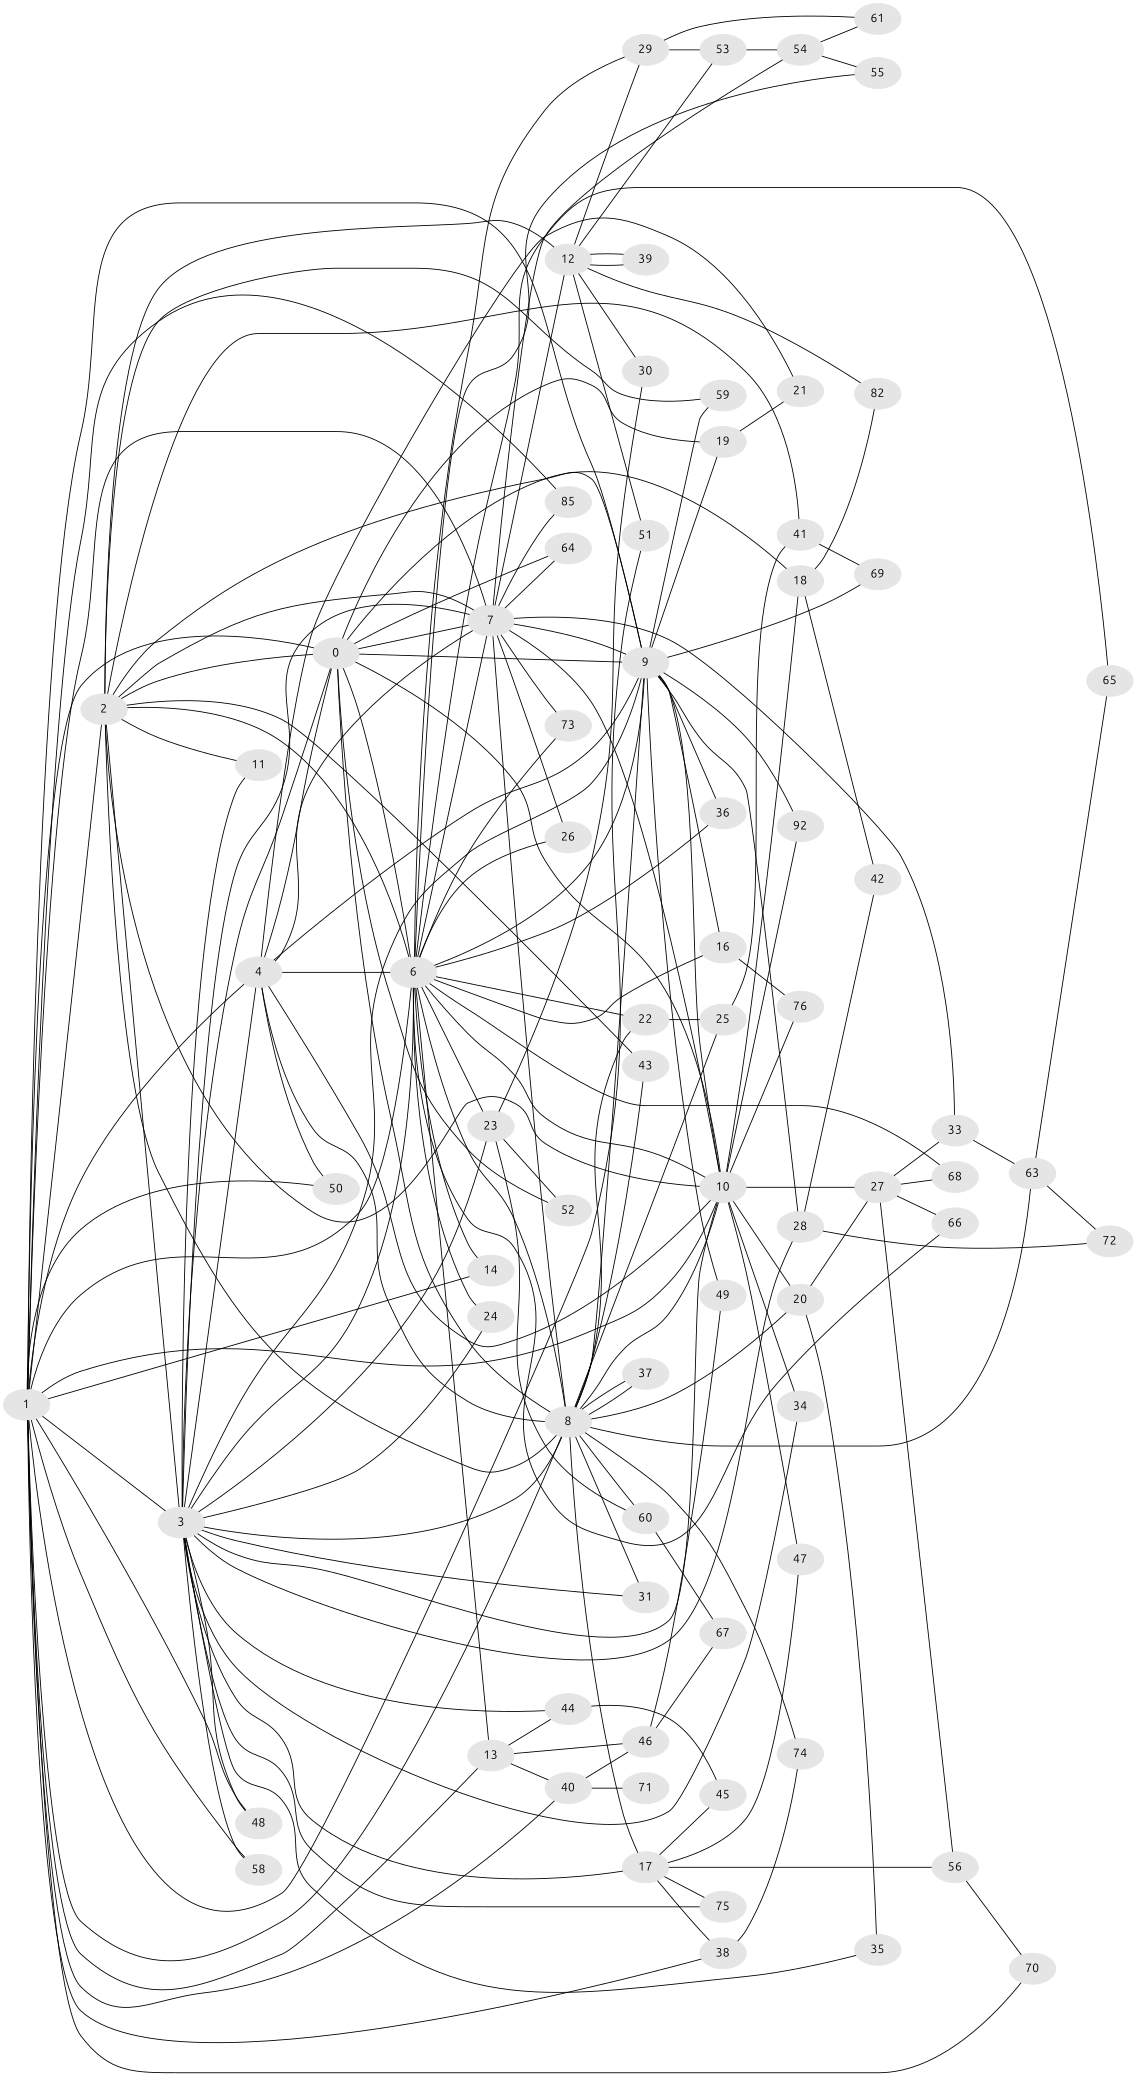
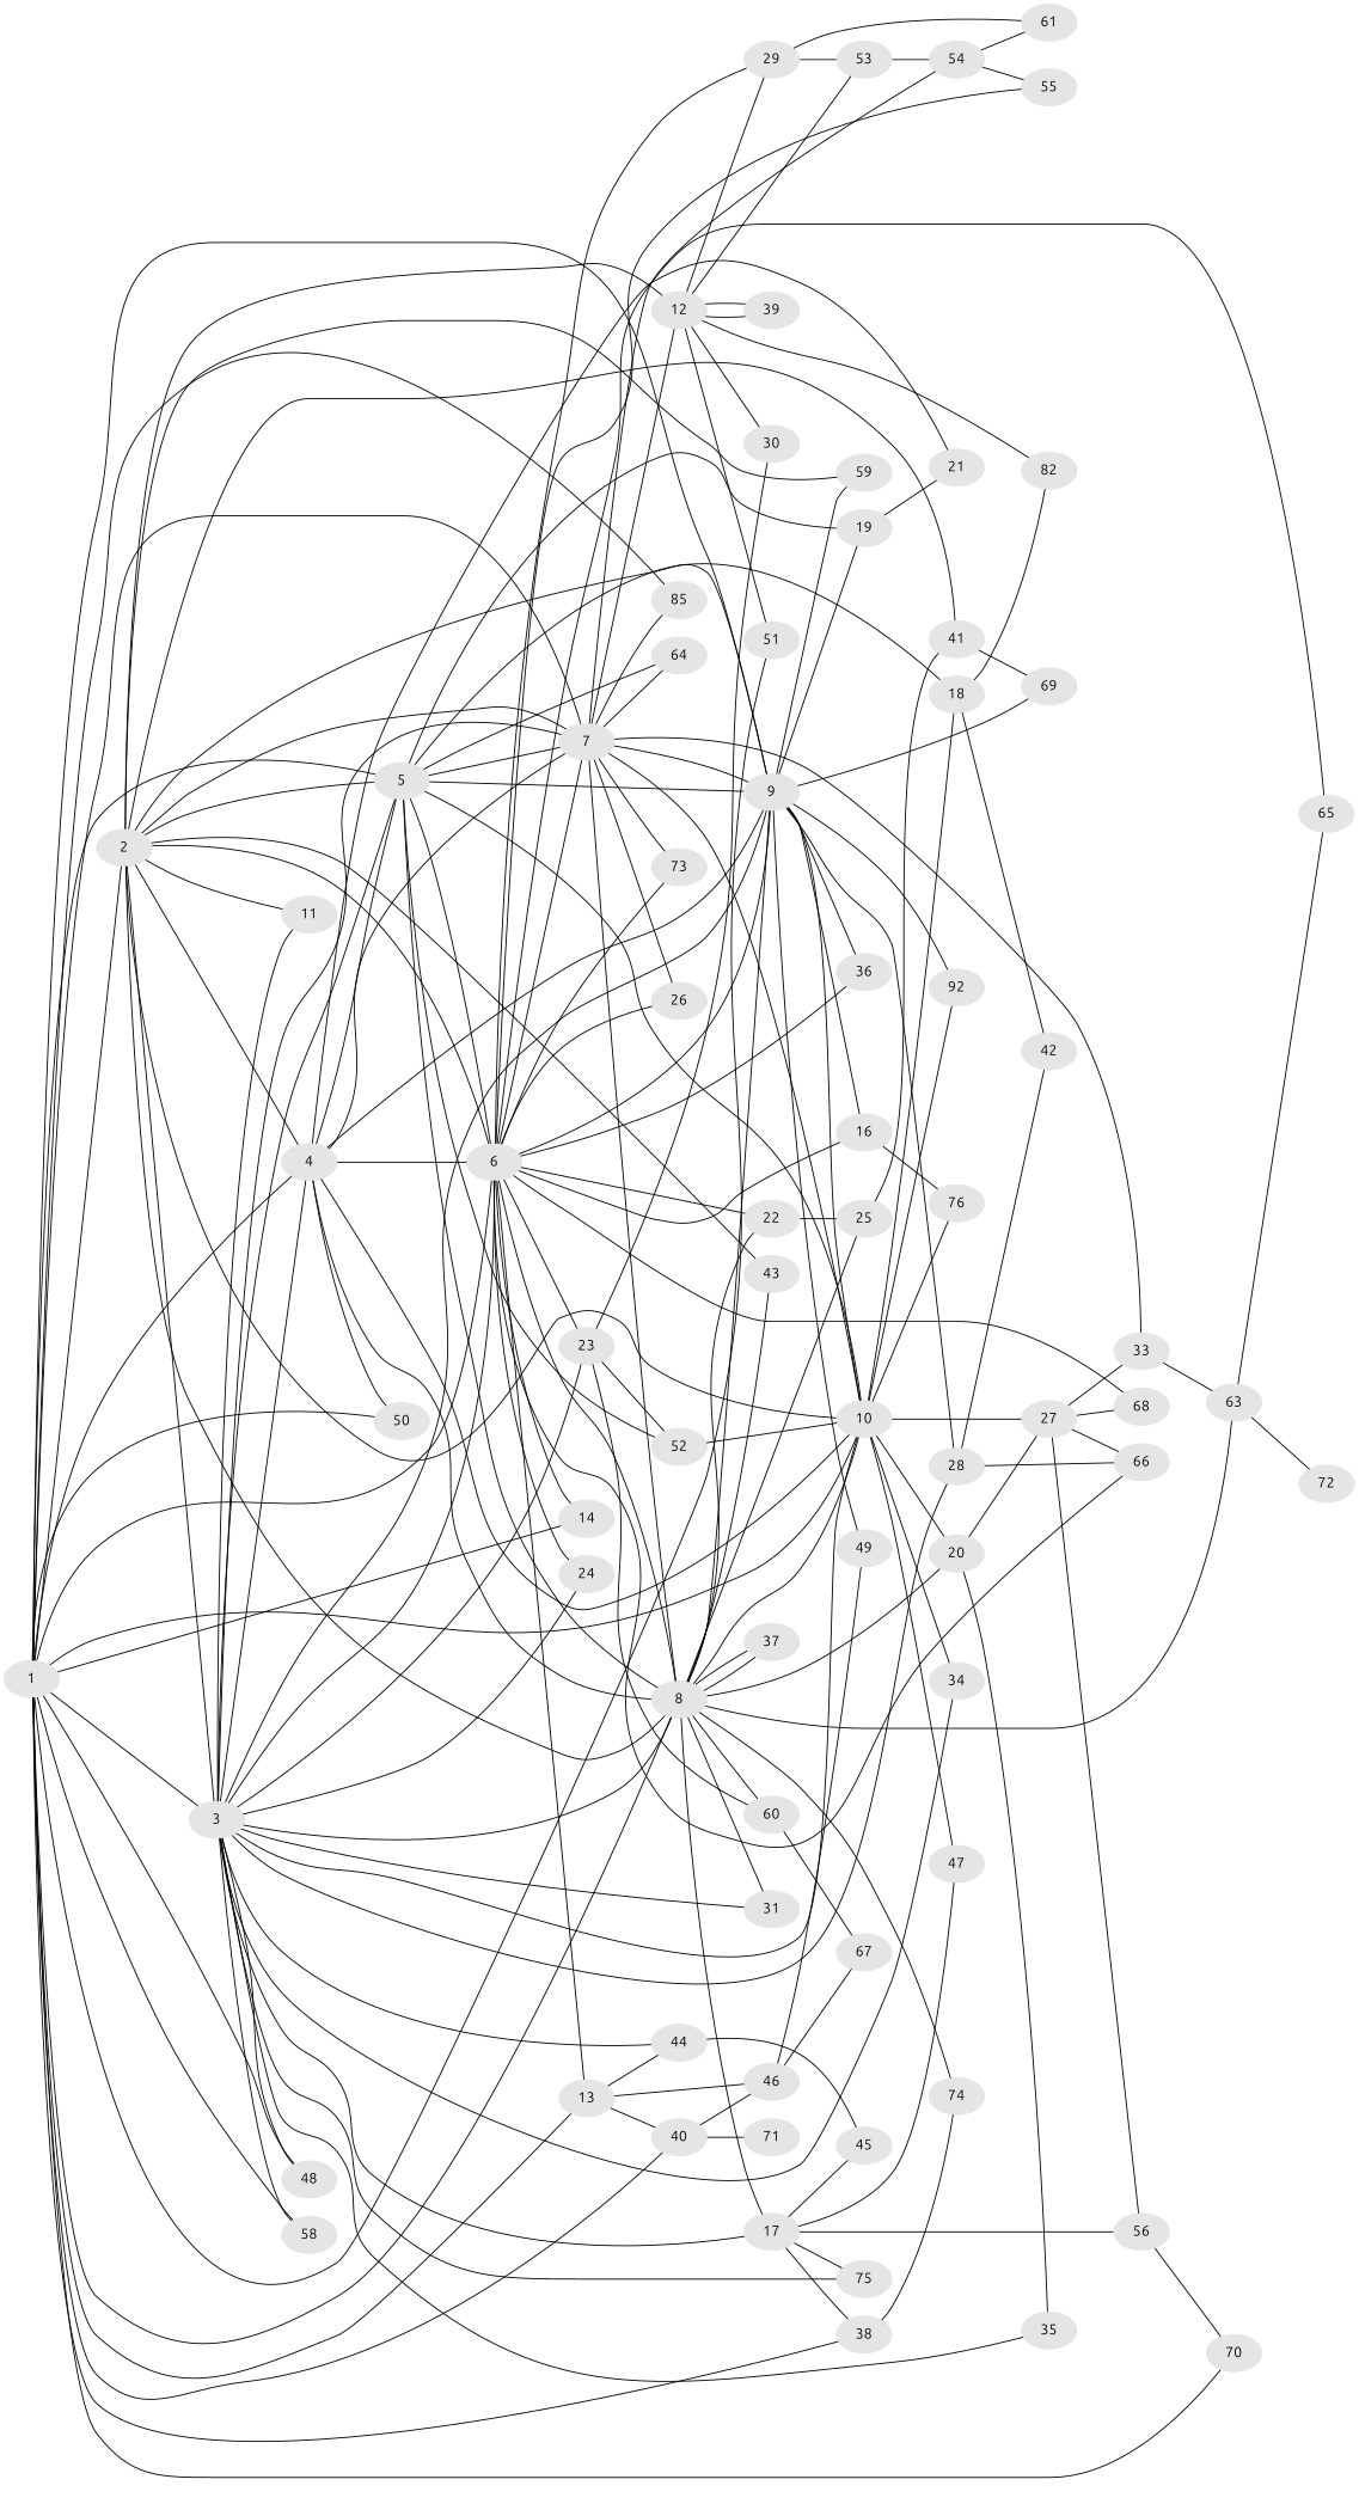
  graph {
    fontname=Ubuntu
    rankdir=LR
    node [color=gray90 fontname=Ubuntu style=filled]
    edge [fontname=Ubuntu]
    1
    2
    3
    4
-   5 [label=0]
+   5
    6
    7
    8
    9
    10
    13
    14
    n13 [label=85]
    38
    40
    48
    50
    51
    58
    70
    11
    12
    41
    43
    59
    17
    23
    24
    28
    31
    34
    35
    44
    75
    21
    18
    19
    52
    64
    16
    22
    26
    29
    36
    55
    65
    66
    68
    73
    33
    54
    20
    25
    37
    60
    63
    74
    49
    n59 [label=92]
    69
    27
    47
    76
    46
    71
    30
    n67 [label=82]
    39
    53
    45
    56
    42
    72
    61
    67
    1 -- 2
    1 -- 3
    1 -- 4
    1 -- 5
    1 -- 6
    1 -- 7
    1 -- 8
    1 -- 9
    1 -- 10
    1 -- 13
    1 -- 14
    1 -- n13
    1 -- 38
    1 -- 40
    1 -- 48
    1 -- 50
    1 -- 51
    1 -- 58
    1 -- 70
    2 -- 3
+   2 -- 4
    2 -- 5
    2 -- 6
    2 -- 7
    2 -- 8
    2 -- 9
    2 -- 10
    2 -- 11
    2 -- 12
    2 -- 41
    2 -- 43
    2 -- 59
    3 -- 4
    3 -- 5
    3 -- 6
    3 -- 7
    3 -- 8
    3 -- 9
    3 -- 10
    3 -- 48
    3 -- 58
    3 -- 11
    3 -- 17
    3 -- 23
    3 -- 24
    3 -- 28
    3 -- 31
    3 -- 34
    3 -- 35
    3 -- 44
    3 -- 75
    4 -- 5
    4 -- 6
    4 -- 7
    4 -- 8
    4 -- 9
    4 -- 10
    4 -- 50
    4 -- 21
    5 -- 6
    5 -- 7
    5 -- 8
    5 -- 9
    5 -- 10
    5 -- 18
    5 -- 19
    5 -- 52
    5 -- 64
    6 -- 7
    6 -- 8
    6 -- 9
-   6 -- 10
+   52 -- 10
    6 -- 13
    6 -- 14
    6 -- 23
    6 -- 24
    6 -- 16
    6 -- 22
    6 -- 26
    6 -- 29
    6 -- 36
    6 -- 55
    6 -- 65
    6 -- 66
    6 -- 68
    6 -- 73
    7 -- 8
    7 -- 9
    7 -- 10
    7 -- n13
    7 -- 12
    7 -- 64
    7 -- 26
    7 -- 73
    7 -- 33
    7 -- 54
    8 -- 9
    8 -- 10
    8 -- 43
    8 -- 17
    8 -- 31
    8 -- 22
    8 -- 20
    8 -- 25
    8 -- 37
    8 -- 37
    8 -- 60
    8 -- 63
    8 -- 74
    9 -- 10
    9 -- 59
    9 -- 28
    9 -- 19
    9 -- 16
    9 -- 36
    9 -- 49
    9 -- n59
    9 -- 69
    10 -- 34
    10 -- 18
    10 -- 20
    10 -- n59
    10 -- 27
    10 -- 47
    10 -- 76
    13 -- 40
    13 -- 44
    13 -- 46
    38 -- 74
    40 -- 46
    40 -- 71
    12 -- 51
    12 -- 29
    12 -- 30
    12 -- n67
    12 -- 39
    12 -- 39
    12 -- 53
    41 -- 69
    17 -- 38
    17 -- 75
    17 -- 47
    17 -- 45
    17 -- 56
    23 -- 52
    23 -- 60
    23 -- 30
    28 -- 42
-   28 -- 72
+   28 -- 66
    44 -- 45
    18 -- n67
    18 -- 42
    19 -- 21
    16 -- 76
    22 -- 25
    29 -- 53
    29 -- 61
    33 -- 63
    54 -- 55
    54 -- 61
    20 -- 35
    20 -- 27
    25 -- 41
    60 -- 67
    63 -- 65
    63 -- 72
    27 -- 66
    27 -- 68
    27 -- 33
    27 -- 56
    46 -- 49
    46 -- 67
    53 -- 54
    56 -- 70
  }
